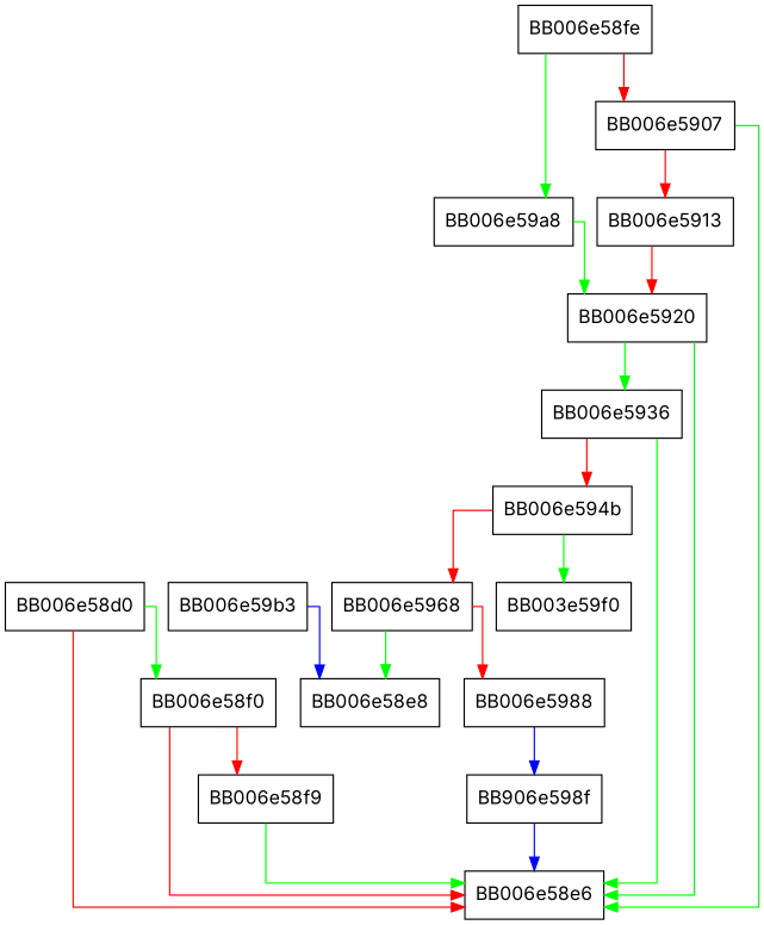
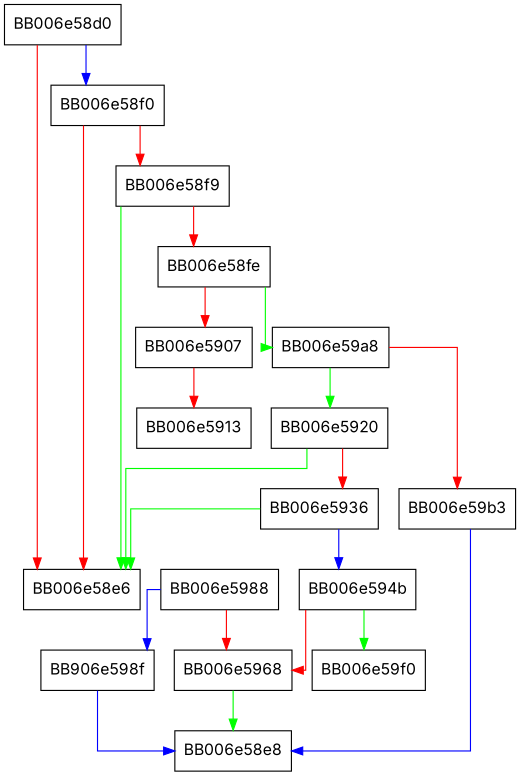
  digraph {
    fontname=Inter
    splines=ortho
    node [fontname=Inter shape=box]
    edge [color=red fontname=Inter]
    BB006e58d0
    BB006e58f0
    BB006e58e6
    BB006e58f9
    BB006e58fe
    BB006e59a8
    BB006e5907
    BB006e5920
    BB006e59b3
    BB006e5913
    BB006e5936
    BB006e58e8
    BB006e594b
-   BB006e59f0 [label=BB003e59f0]
+   BB006e59f0
    BB006e5968
    BB006e5988
    n17 [label=BB906e598f]
-   BB006e58d0 -> BB006e58f0 [color=green]
+   BB006e58d0 -> BB006e58f0 [color=blue]
    BB006e58d0 -> BB006e58e6
    BB006e58f0 -> BB006e58e6
    BB006e58f0 -> BB006e58f9
    BB006e58f9 -> BB006e58e6 [color=green]
+   BB006e58f9 -> BB006e58fe
    BB006e58fe -> BB006e59a8 [color=green]
    BB006e58fe -> BB006e5907
    BB006e59a8 -> BB006e5920 [color=green]
-   BB006e5907 -> BB006e58e6 [color=green]
+   BB006e59a8 -> BB006e59b3
    BB006e5907 -> BB006e5913
    BB006e5920 -> BB006e58e6 [color=green]
-   BB006e5920 -> BB006e5936 [color=green]
+   BB006e5920 -> BB006e5936
    BB006e59b3 -> BB006e58e8 [color=blue]
-   BB006e5913 -> BB006e5920
    BB006e5936 -> BB006e58e6 [color=green]
-   BB006e5936 -> BB006e594b
+   BB006e5936 -> BB006e594b [color=blue]
    BB006e594b -> BB006e59f0 [color=green]
    BB006e594b -> BB006e5968
    BB006e5968 -> BB006e58e8 [color=green]
-   BB006e5968 -> BB006e5988
+   BB006e5988 -> BB006e5968
    BB006e5988 -> n17 [color=blue]
-   n17 -> BB006e58e6 [color=blue]
+   n17 -> BB006e58e8 [color=blue]
  }
